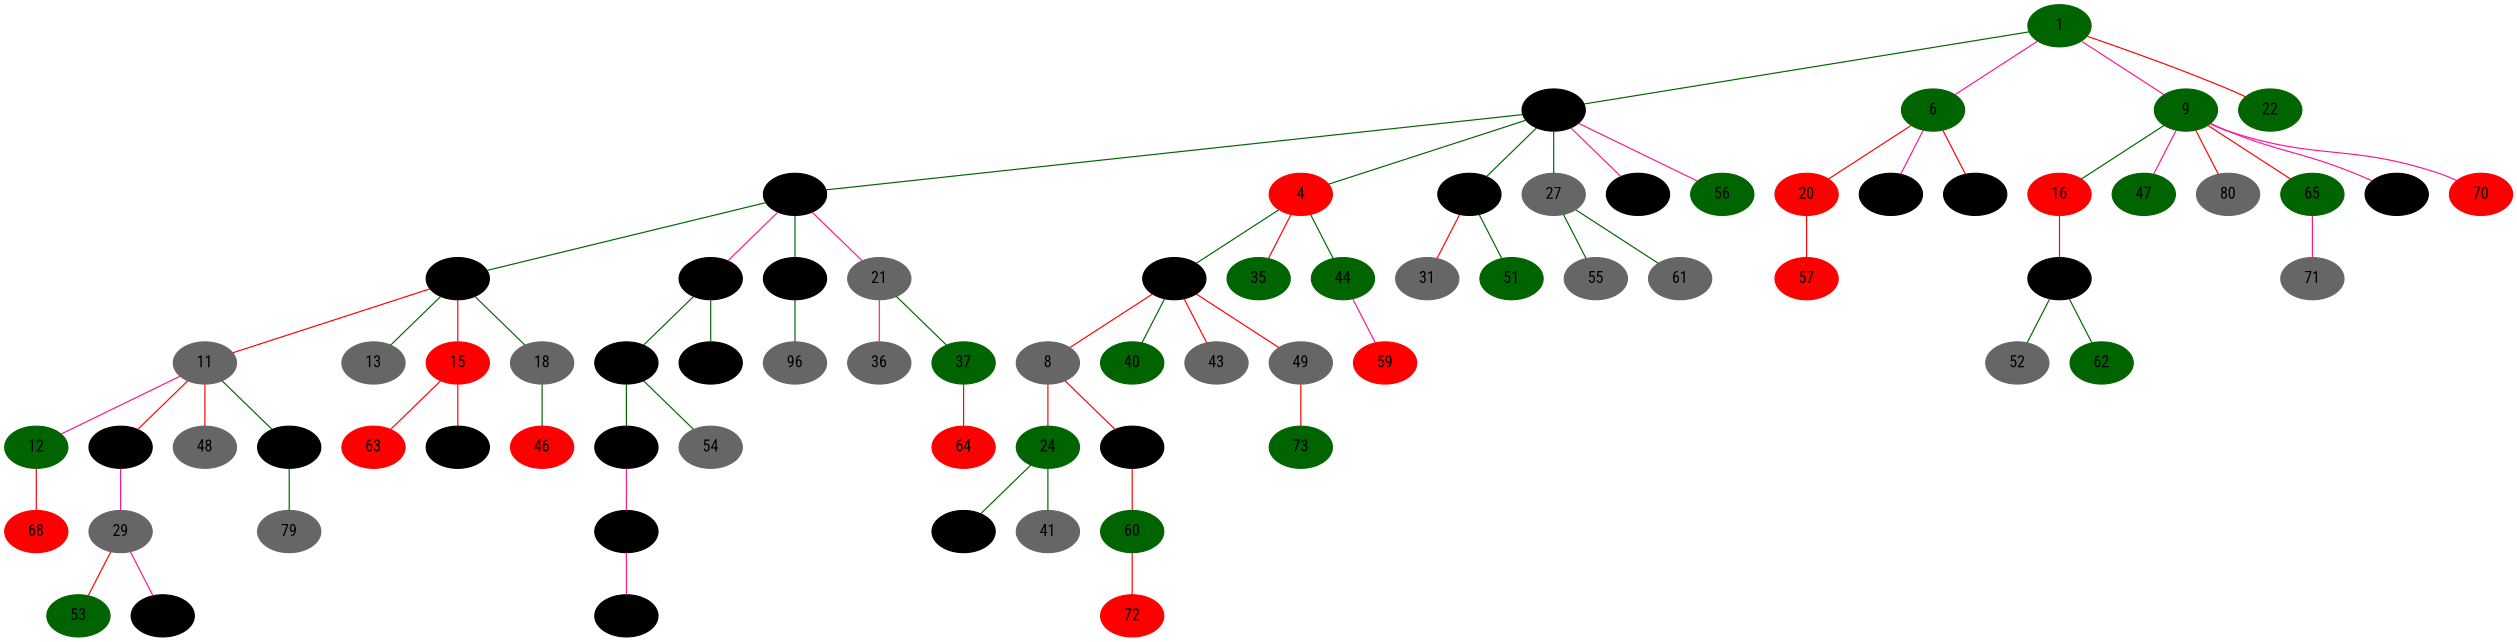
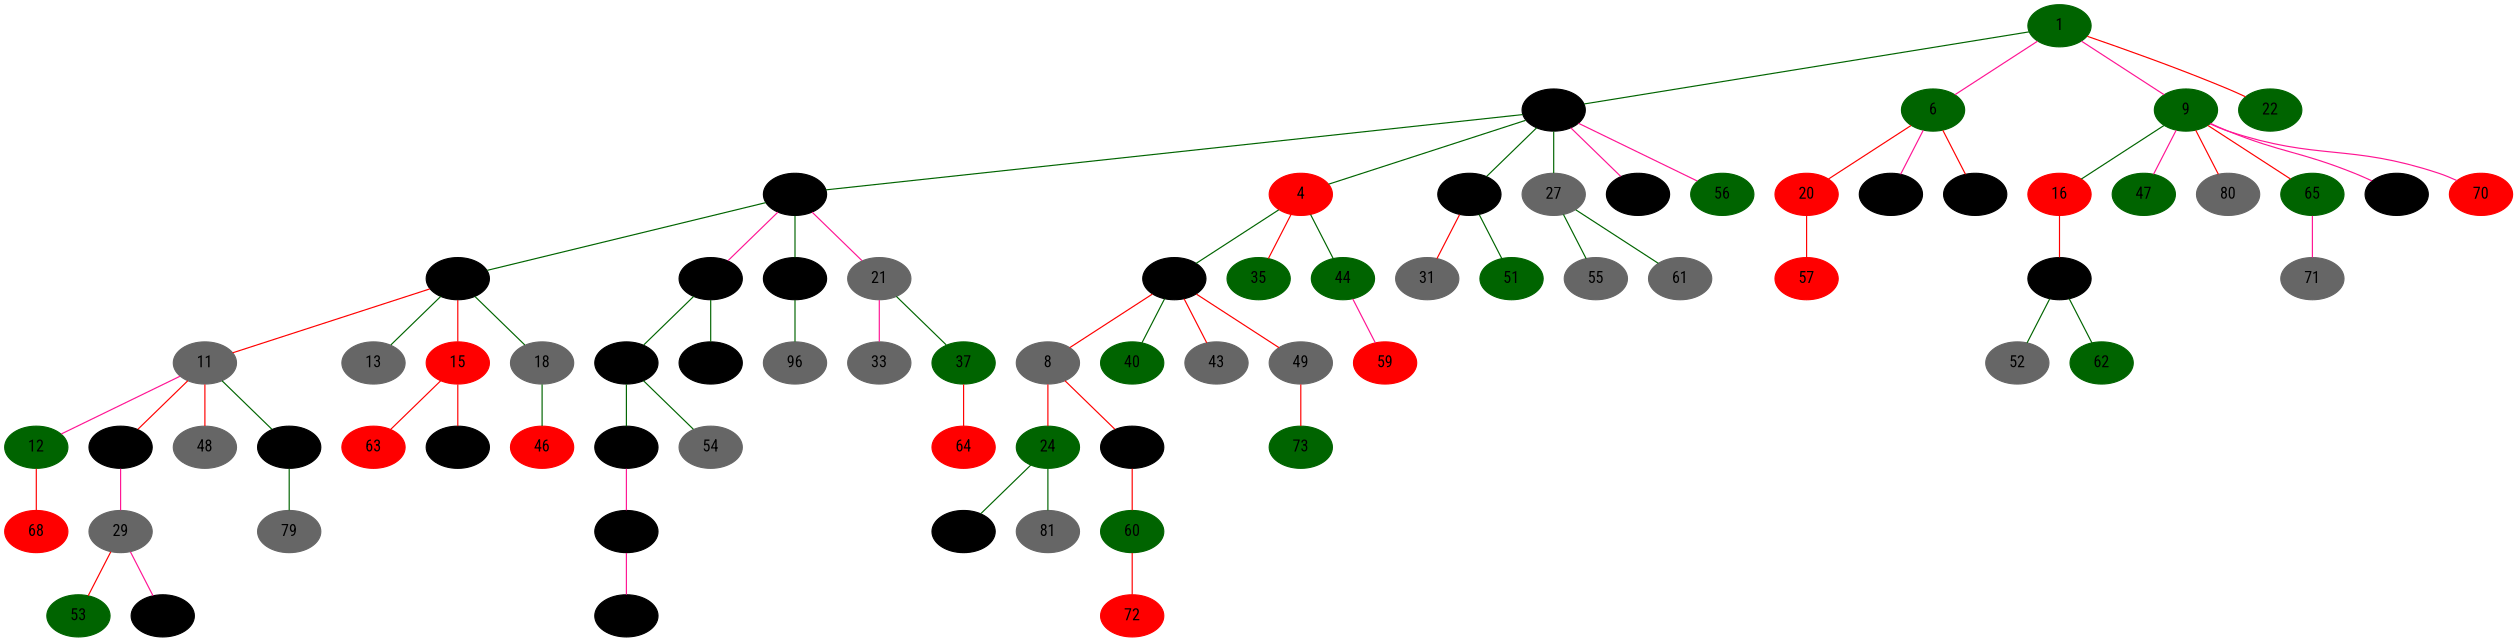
  graph {
    fontname="Roboto Condensed"
    node [color=black fontname="Roboto Condensed" style=filled]
    edge [color=darkgreen fontname="Roboto Condensed"]
    1 [color=darkgreen]
    2
    6 [color=darkgreen]
    9 [color=darkgreen]
    22 [color=darkgreen]
    3
    4 [color=red]
    25
    27 [color=gray40]
    45
    56 [color=darkgreen]
    20 [color=red]
    38
    42
    16 [color=red]
    47 [color=darkgreen]
    n17 [color=gray40 label=80]
    65 [color=darkgreen]
    67
    70 [color=red]
    7
    10
    17
    21 [color=gray40]
    5
    35 [color=darkgreen]
    44 [color=darkgreen]
    31 [color=gray40]
    51 [color=darkgreen]
    55 [color=gray40]
    61 [color=gray40]
    11 [color=gray40]
    13 [color=gray40]
    15 [color=red]
    18 [color=gray40]
    19
    23
    n38 [color=gray40 label=96]
-   33 [color=gray40 label=36]
+   33 [color=gray40]
    37 [color=darkgreen]
    8 [color=gray40]
    40 [color=darkgreen]
    43 [color=gray40]
    49 [color=gray40]
    59 [color=red]
    24 [color=darkgreen]
    26
    73 [color=darkgreen]
    57 [color=red]
    12 [color=darkgreen]
    14
    48 [color=gray40]
    66
    63 [color=red]
    74
    46 [color=red]
    32
-   41 [color=gray40]
+   41 [color=gray40 label=81]
    60 [color=darkgreen]
    39
    71 [color=gray40]
    28
    54 [color=gray40]
    68 [color=red]
    29 [color=gray40]
    n66 [color=gray40 label=79]
    53 [color=darkgreen]
    58
    52 [color=gray40]
    62 [color=darkgreen]
    30
    64 [color=red]
    72 [color=red]
    34
    1 -- 2
    1 -- 6 [color=deeppink]
    1 -- 9 [color=deeppink]
    1 -- 22 [color=red]
    2 -- 3
    2 -- 4
    2 -- 25
    2 -- 27
    2 -- 45 [color=deeppink]
    2 -- 56 [color=deeppink]
    6 -- 20 [color=red]
    6 -- 38 [color=deeppink]
    6 -- 42 [color=red]
    9 -- 16
    9 -- 47 [color=deeppink]
    9 -- n17 [color=red]
    9 -- 65 [color=red]
    9 -- 67 [color=deeppink]
    9 -- 70 [color=deeppink]
    3 -- 7
    3 -- 10 [color=deeppink]
    3 -- 17
    3 -- 21 [color=deeppink]
    4 -- 5
    4 -- 35 [color=red]
    4 -- 44
    25 -- 31 [color=red]
    25 -- 51
    27 -- 55
    27 -- 61
    20 -- 57 [color=red]
    16 -- 39 [color=red]
    65 -- 71 [color=deeppink]
    7 -- 11 [color=red]
    7 -- 13
    7 -- 15 [color=red]
    7 -- 18
    10 -- 19
    10 -- 23
    17 -- n38
    21 -- 33 [color=deeppink]
    21 -- 37
    5 -- 8 [color=red]
    5 -- 40
    5 -- 43 [color=red]
    5 -- 49 [color=red]
    44 -- 59 [color=deeppink]
    11 -- 12 [color=deeppink]
    11 -- 14 [color=red]
    11 -- 48 [color=red]
    11 -- 66
    15 -- 63 [color=red]
    15 -- 74 [color=red]
    18 -- 46
    19 -- 28
    19 -- 54
    37 -- 64 [color=red]
    8 -- 24 [color=red]
    8 -- 26 [color=red]
    49 -- 73 [color=red]
    24 -- 32
    24 -- 41
    26 -- 60 [color=red]
    12 -- 68 [color=red]
    14 -- 29 [color=deeppink]
    66 -- n66
    60 -- 72 [color=red]
    39 -- 52
    39 -- 62
    28 -- 30 [color=deeppink]
    29 -- 53 [color=red]
    29 -- 58 [color=deeppink]
    30 -- 34 [color=deeppink]
  }
